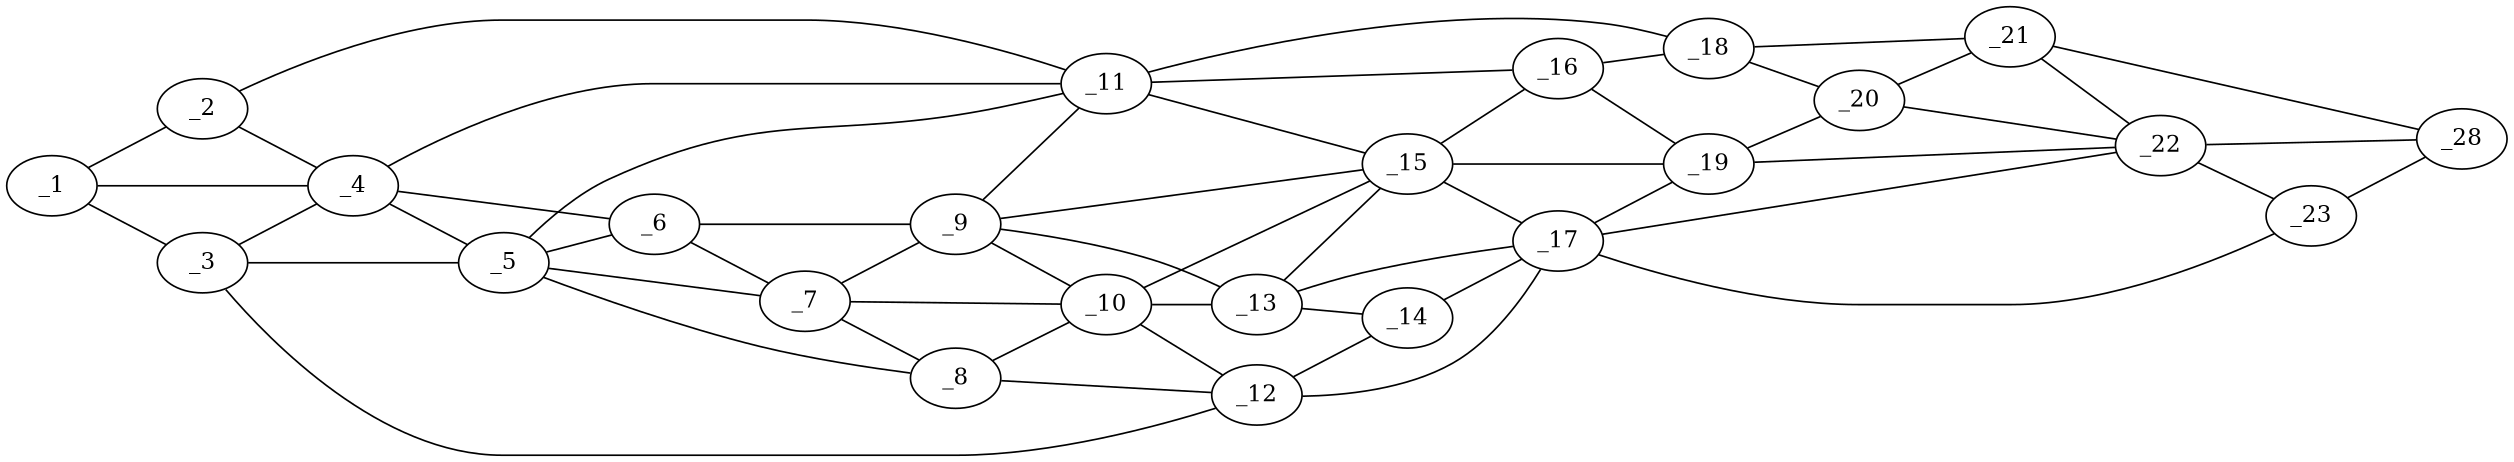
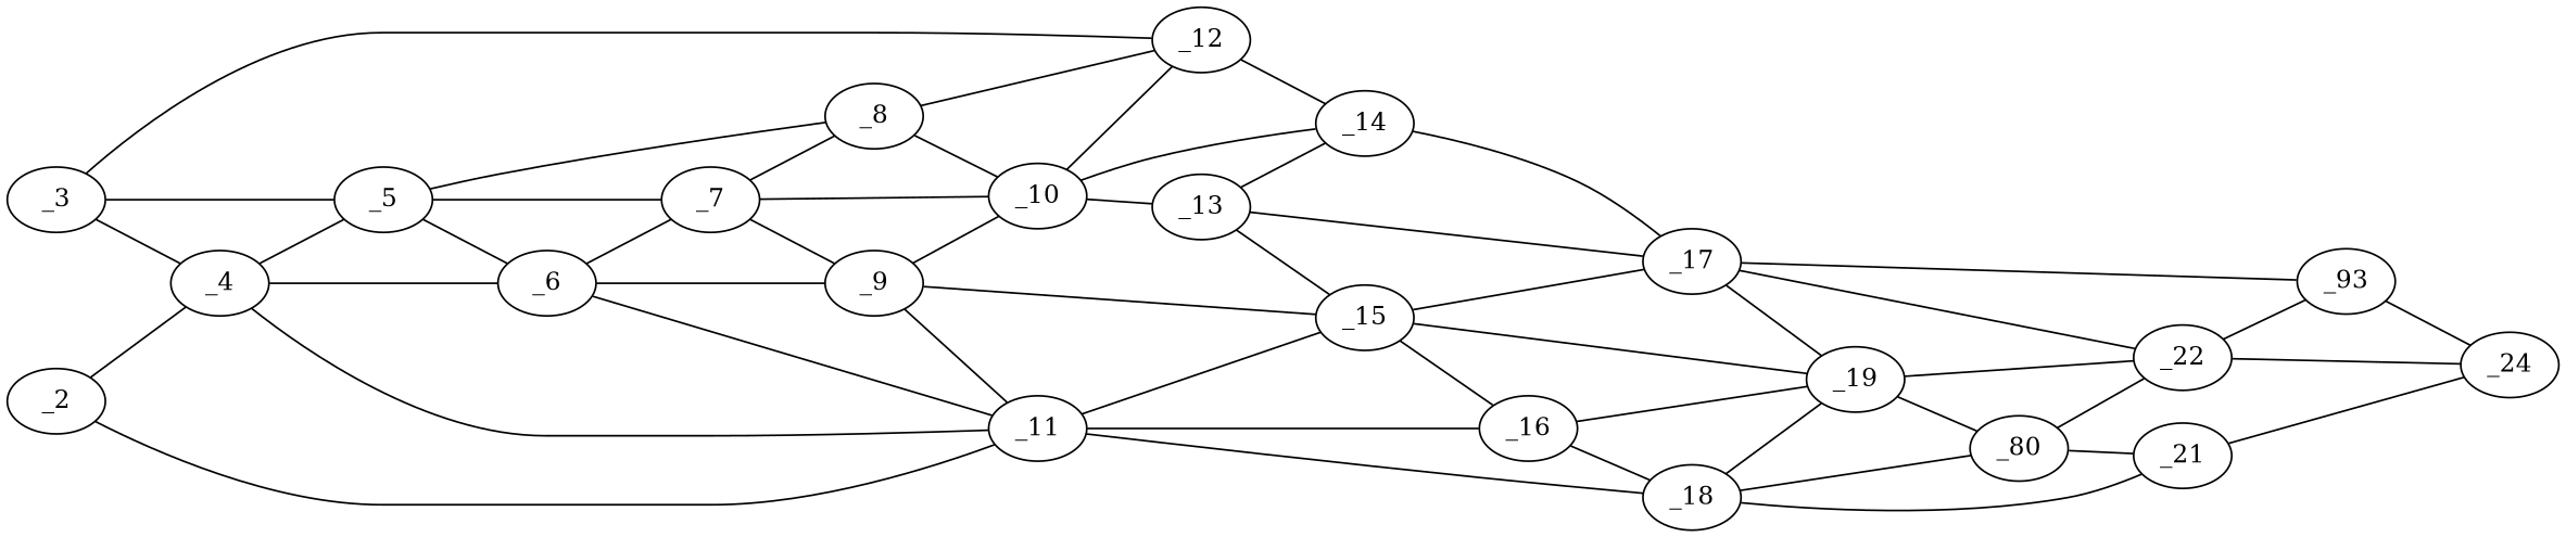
  graph {
    rankdir=LR
    node [x=69 y=62]
    edge [valence=2]
-   _1 [x=20]
    _2 [x=25 y=66]
    _3 [x=27 y=51]
    _4 [x=31 y=63]
    _11 [y=77]
    _5 [x=40 y=58]
    _12 [x=71 y=45]
    _6 [x=48 y=60]
    _15 [x=81 y=66]
    _16 [x=81 y=78]
    _18 [x=92 y=81]
    _8 [x=57 y=48]
    _7 [x=54 y=55]
    _10 [y=55]
    _14 [x=80 y=48]
    _17 [x=89 y=50]
    _9 [x=68 y=63]
    _19 [x=94 y=69]
-   _20 [x=104 y=79]
+   _20 [x=104 y=79 label=_80]
    _21 [x=107 y=81]
    _13 [x=78 y=59]
    _22 [x=108 y=60]
-   _23 [x=120]
-   _24 [x=123 y=69 label=_28]
-   _1 -- _2 [valence=1]
-   _1 -- _3 [valence=1]
-   _1 -- _4
+   _23 [x=120 label=_93]
+   _24 [x=123 y=69]
    _2 -- _4
    _2 -- _11 [valence=1]
    _3 -- _4
    _3 -- _5
    _3 -- _12 [valence=1]
    _4 -- _11 [valence=1]
    _4 -- _5 [valence=1]
    _4 -- _6
    _11 -- _15
    _11 -- _16 [valence=1]
    _11 -- _18 [valence=1]
    _5 -- _6
    _5 -- _8
    _5 -- _7
    _12 -- _14 [valence=1]
-   _12 -- _17 [valence=1]
-   _5 -- _11 [valence=1]
+   _6 -- _11 [valence=1]
    _6 -- _7
    _6 -- _9
    _15 -- _16
    _15 -- _17
    _15 -- _19
    _16 -- _18 [valence=1]
    _16 -- _19
+   _18 -- _19
    _18 -- _20 [valence=1]
    _18 -- _21 [valence=1]
    _8 -- _12 [valence=1]
    _8 -- _10
    _7 -- _8
    _7 -- _10
    _7 -- _9 [valence=1]
    _10 -- _12
-   _10 -- _15
+   _10 -- _14
    _10 -- _13 [valence=1]
    _14 -- _17 [valence=1]
    _17 -- _19
    _17 -- _22 [valence=1]
    _17 -- _23 [valence=1]
    _9 -- _11
    _9 -- _15
    _9 -- _10 [valence=1]
-   _9 -- _13
    _19 -- _20
    _19 -- _22
    _20 -- _21
    _20 -- _22 [valence=1]
-   _21 -- _22 [valence=1]
    _21 -- _24 [valence=1]
    _13 -- _15
    _13 -- _14
    _13 -- _17
    _22 -- _23 [valence=1]
    _22 -- _24
    _23 -- _24 [valence=1]
  }
